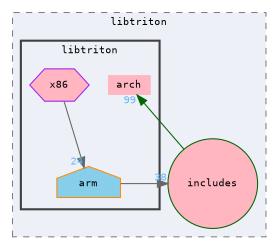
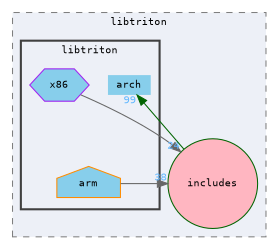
  digraph {
    compound=true
    fontname="DejaVu Sans Mono"
    node [color=purple fillcolor=skyblue fontname="DejaVu Sans Mono" fontsize=10 style=filled]
    edge [color=gray40 fontcolor=steelblue1 fontname="DejaVu Sans Mono" fontsize=10 labeldistance=1.5 labelfontname=Helvetica labelfontsize=10]
-   n1 [fillcolor=lightpink height=0.2 label=arch shape=plaintext width=0.4]
+   n1 [height=0.2 label=arch shape=plaintext width=0.4]
    n2 [color=darkorange height=0.2 label=arm shape=house width=0.4]
-   n3 [fillcolor=lightpink height=0.2 label=x86 shape=hexagon width=0.4]
+   n3 [height=0.2 label=x86 shape=hexagon width=0.4]
    n4 [color=darkgreen fillcolor=lightpink height=0.2 label=includes shape=circle width=0.4]
    subgraph cluster_1 {
      bgcolor="#edf0f7"
      fontsize=10
      label=libtriton
      pencolor=grey50
      style="filled,dashed"
      n4
      subgraph cluster_2 {
        bgcolor="#edf0f7"
        fontsize=10
        label=libtriton
        pencolor=grey25
        style="filled,bold"
        n1
        n2
        n3
      }
    }
    n2 -> n4 [headlabel=38]
-   n3 -> n2 [headlabel=24]
+   n3 -> n4 [headlabel=24]
    n4 -> n1 [color=darkgreen headlabel=99]
  }
